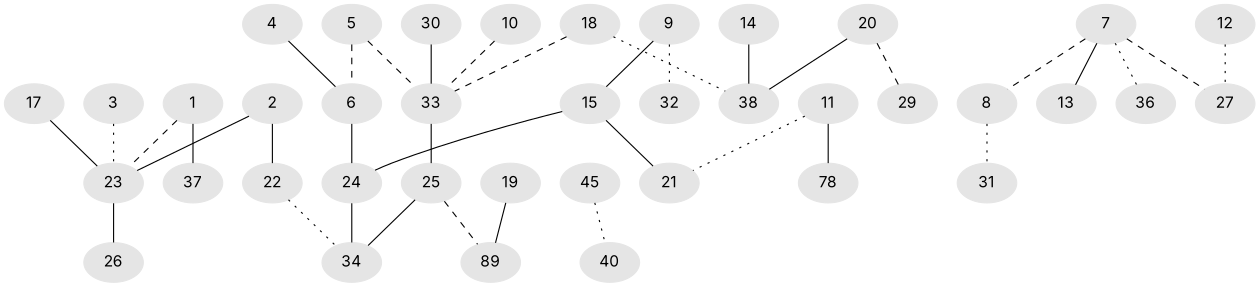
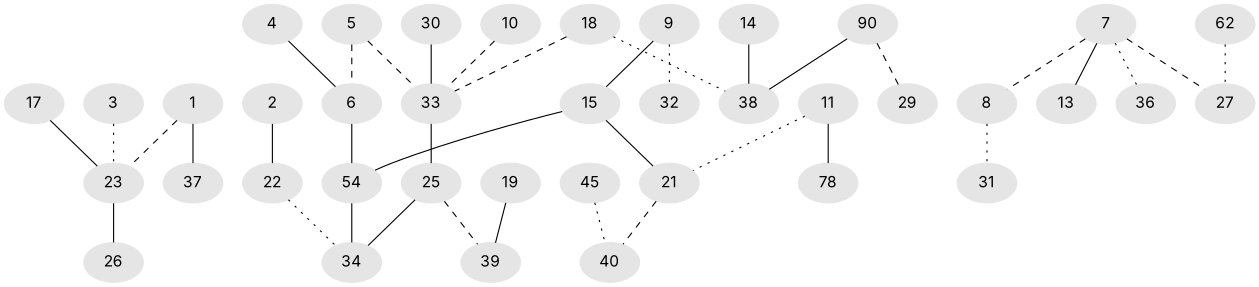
  graph {
    fontname=Inter
    node [color=gray90 fontname=Inter style=filled]
    edge [fontname=Inter style=solid weight=1.0]
    1
    23
    37
    6
-   24
+   24 [label=54]
    26
    2
    22
    34
    3
    4
    5
    33
    25
    7
    8
    13
    27
    36
    31
    9
    15
    32
    21
    10
    11
    n27 [label=78]
    40
-   12
+   12 [label=62]
    14
    38
    17
    18
    19
-   39 [label=89]
-   20
+   39
+   20 [label=90]
    29
    30
    n39 [label=45]
    1 -- 23 [style=dashed]
    1 -- 37
    23 -- 26
    6 -- 24
    24 -- 34
-   2 -- 23
    2 -- 22
    22 -- 34 [style=dotted]
    3 -- 23 [style=dotted]
    4 -- 6
    5 -- 6 [style=dashed]
    5 -- 33 [style=dashed]
    33 -- 25
    25 -- 34
    25 -- 39 [style=dashed]
    7 -- 8 [style=dashed]
    7 -- 13
    7 -- 27 [style=dashed]
    7 -- 36 [style=dotted]
    8 -- 31 [style=dotted]
    9 -- 15
    9 -- 32 [style=dotted]
    15 -- 24
    15 -- 21
+   21 -- 40 [style=dashed]
    10 -- 33 [style=dashed]
    11 -- 21 [style=dotted]
    11 -- n27
    12 -- 27 [style=dotted]
    14 -- 38
    17 -- 23
    18 -- 33 [style=dashed]
    18 -- 38 [style=dotted]
    19 -- 39
    20 -- 38
    20 -- 29 [style=dashed]
    30 -- 33
    n39 -- 40 [style=dotted]
  }
